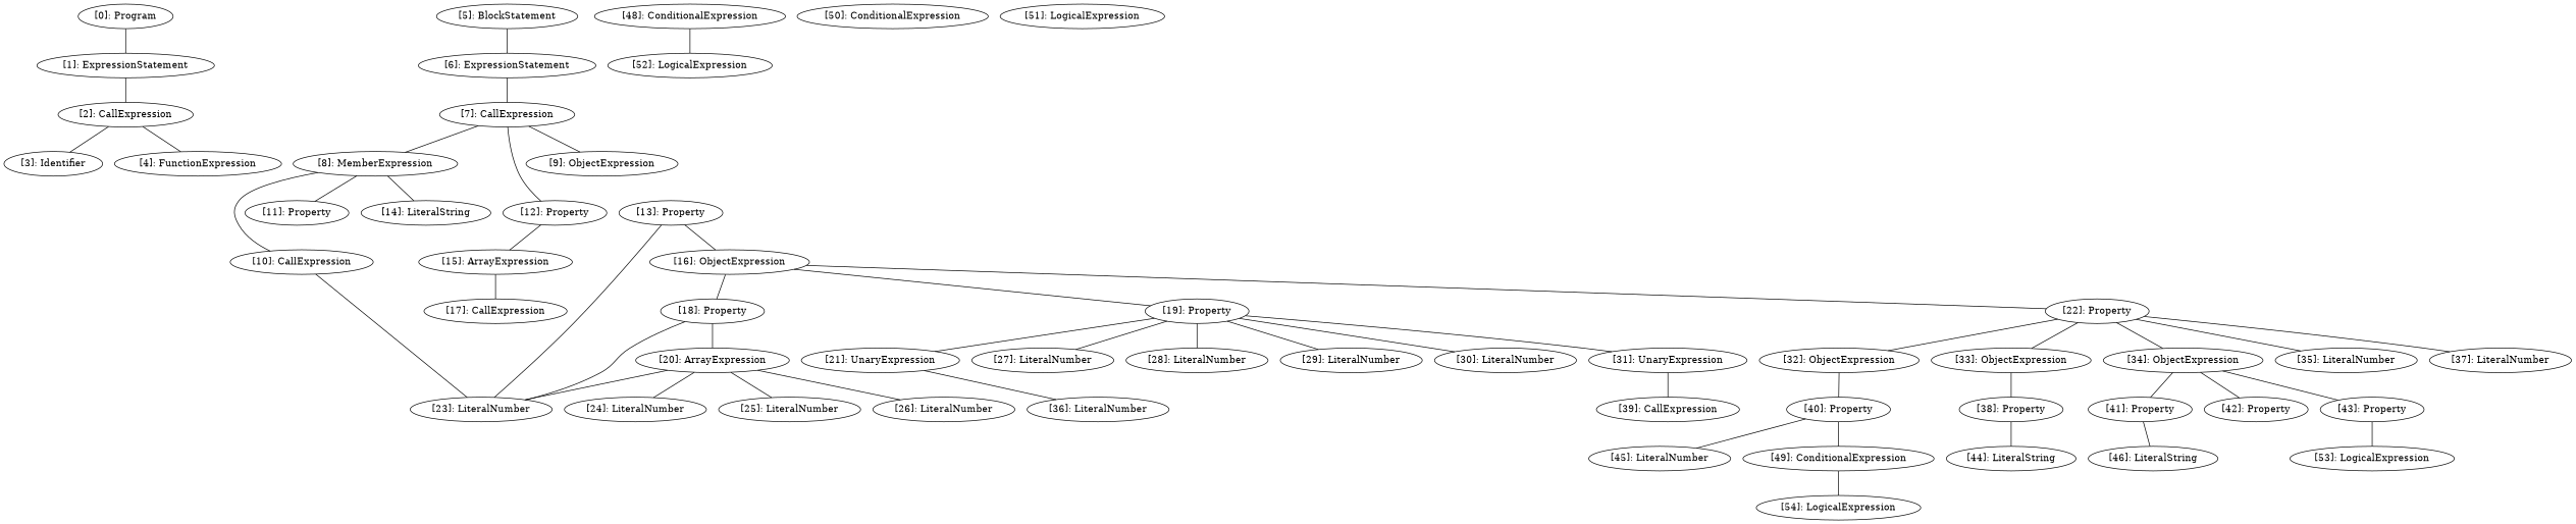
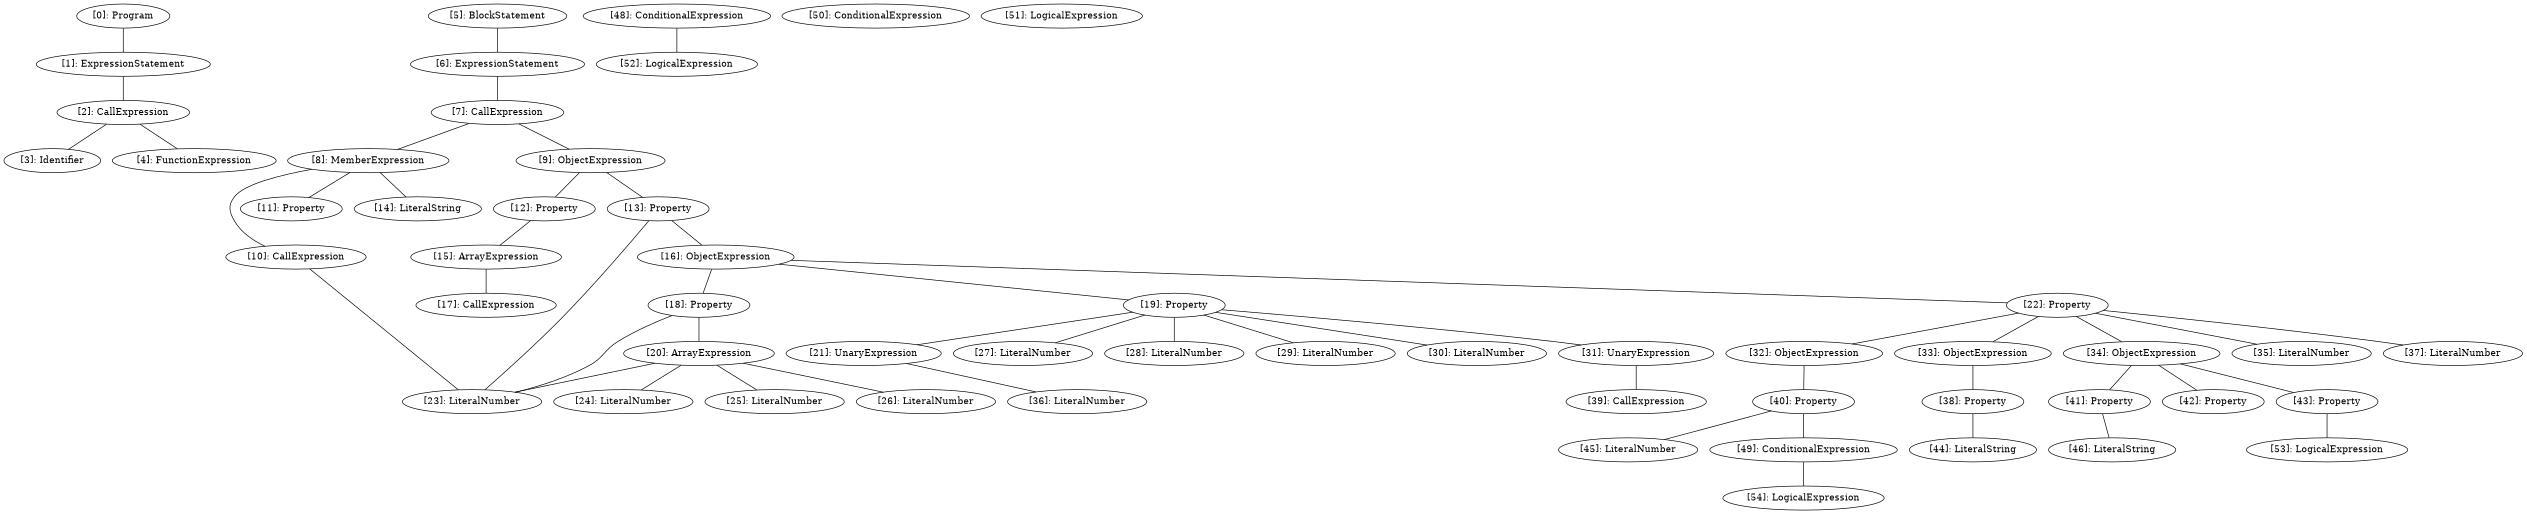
  graph {
    n1 [label="[0]: Program"]
    n2 [label="[1]: ExpressionStatement"]
    n3 [label="[2]: CallExpression"]
    n4 [label="[3]: Identifier"]
    n5 [label="[4]: FunctionExpression"]
    n6 [label="[5]: BlockStatement"]
    n7 [label="[6]: ExpressionStatement"]
    n8 [label="[7]: CallExpression"]
    n9 [label="[8]: MemberExpression"]
    n10 [label="[9]: ObjectExpression"]
    n11 [label="[10]: CallExpression"]
    n12 [label="[11]: Property"]
    n13 [label="[14]: LiteralString"]
    n14 [label="[12]: Property"]
    n15 [label="[13]: Property"]
    n16 [label="[23]: LiteralNumber"]
    n17 [label="[15]: ArrayExpression"]
    n18 [label="[16]: ObjectExpression"]
    n19 [label="[17]: CallExpression"]
    n20 [label="[18]: Property"]
    n21 [label="[19]: Property"]
    n22 [label="[22]: Property"]
    n23 [label="[20]: ArrayExpression"]
    n24 [label="[21]: UnaryExpression"]
    n25 [label="[27]: LiteralNumber"]
    n26 [label="[28]: LiteralNumber"]
    n27 [label="[29]: LiteralNumber"]
    n28 [label="[30]: LiteralNumber"]
    n29 [label="[31]: UnaryExpression"]
    n30 [label="[32]: ObjectExpression"]
    n31 [label="[33]: ObjectExpression"]
    n32 [label="[34]: ObjectExpression"]
    n33 [label="[35]: LiteralNumber"]
    n34 [label="[37]: LiteralNumber"]
    n35 [label="[24]: LiteralNumber"]
    n36 [label="[25]: LiteralNumber"]
    n37 [label="[26]: LiteralNumber"]
    n38 [label="[36]: LiteralNumber"]
    n39 [label="[39]: CallExpression"]
    n40 [label="[40]: Property"]
    n41 [label="[38]: Property"]
    n42 [label="[41]: Property"]
    n43 [label="[42]: Property"]
    n44 [label="[43]: Property"]
    n45 [label="[45]: LiteralNumber"]
    n46 [label="[49]: ConditionalExpression"]
    n47 [label="[44]: LiteralString"]
    n48 [label="[46]: LiteralString"]
    n49 [label="[53]: LogicalExpression"]
    n50 [label="[54]: LogicalExpression"]
    n51 [label="[48]: ConditionalExpression"]
    n52 [label="[52]: LogicalExpression"]
    n53 [label="[50]: ConditionalExpression"]
    n54 [label="[51]: LogicalExpression"]
    n1 -- n2
    n2 -- n3
    n3 -- n4
    n3 -- n5
    n6 -- n7
    n7 -- n8
    n8 -- n9
    n8 -- n10
    n9 -- n11
    n9 -- n12
    n9 -- n13
-   n8 -- n14
+   n10 -- n14
+   n10 -- n15
    n11 -- n16
    n14 -- n17
    n15 -- n16
    n15 -- n18
    n17 -- n19
    n18 -- n20
    n18 -- n21
    n18 -- n22
    n20 -- n16
    n20 -- n23
    n21 -- n24
    n21 -- n25
    n21 -- n26
    n21 -- n27
    n21 -- n28
    n21 -- n29
    n22 -- n30
    n22 -- n31
    n22 -- n32
    n22 -- n33
    n22 -- n34
    n23 -- n16
    n23 -- n35
    n23 -- n36
    n23 -- n37
    n24 -- n38
    n29 -- n39
    n30 -- n40
    n31 -- n41
    n32 -- n42
    n32 -- n43
    n32 -- n44
    n40 -- n45
    n40 -- n46
    n41 -- n47
    n42 -- n48
    n44 -- n49
    n46 -- n50
    n51 -- n52
  }
